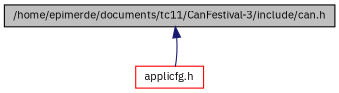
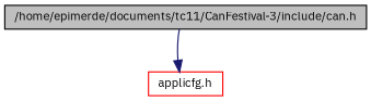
  digraph {
    rankdir=TB
    fontname="IBM Plex Sans"
    node [fontname="IBM Plex Sans" fontsize=10 shape=record style=filled]
    n1 [color=black fillcolor=grey75 fontcolor=black height=0.2 label="/home/epimerde/documents/tc11/CanFestival-3/include/can.h" width=0.4]
    n2 [color=red fillcolor=white height=0.2 label="applicfg.h" width=0.4]
-   n2 -> n1 [color=midnightblue fontname="IBM Plex Sans" fontsize=10 labelfontname="FreeSans.ttf" labelfontsize=10 style=solid]
+   n1 -> n2 [color=midnightblue fontname="IBM Plex Sans" fontsize=10 labelfontname="FreeSans.ttf" labelfontsize=10 style=solid]
  }
